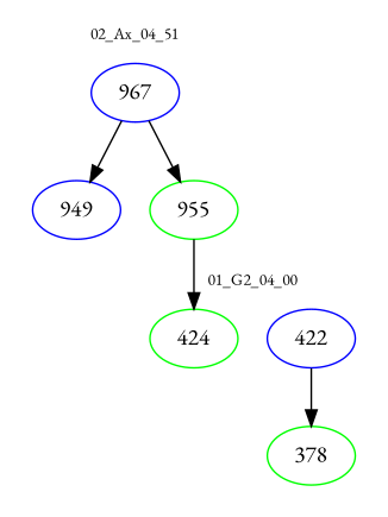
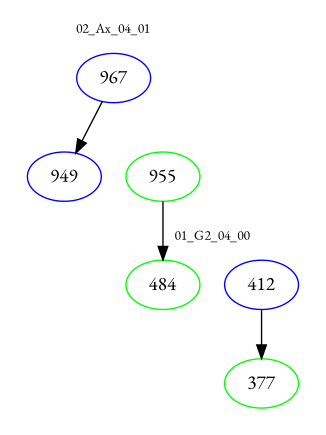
  digraph {
    fontname="EB Garamond"
    node [color=blue fontname="EB Garamond"]
    edge [color=black fontname="EB Garamond"]
    n1 [label=967]
    n2 [label=949]
    n3 [color=green label=955]
-   n4 [label=422]
-   n5 [color=green label=378]
-   n6 [color=green label=424]
+   n4 [label=412]
+   n5 [color=green label=377]
+   n6 [color=green label=484]
    subgraph cluster_1 {
      color=white
      fontsize=10
-     label="02_Ax_04_51"
+     label="02_Ax_04_01"
      n1
      n2
      n3
    }
    subgraph cluster_2 {
      color=white
      fontsize=10
      label="01_G2_04_00"
      n4
      n5
      n6
    }
    n1 -> n2
-   n1 -> n3
    n3 -> n6
    n4 -> n5
  }
